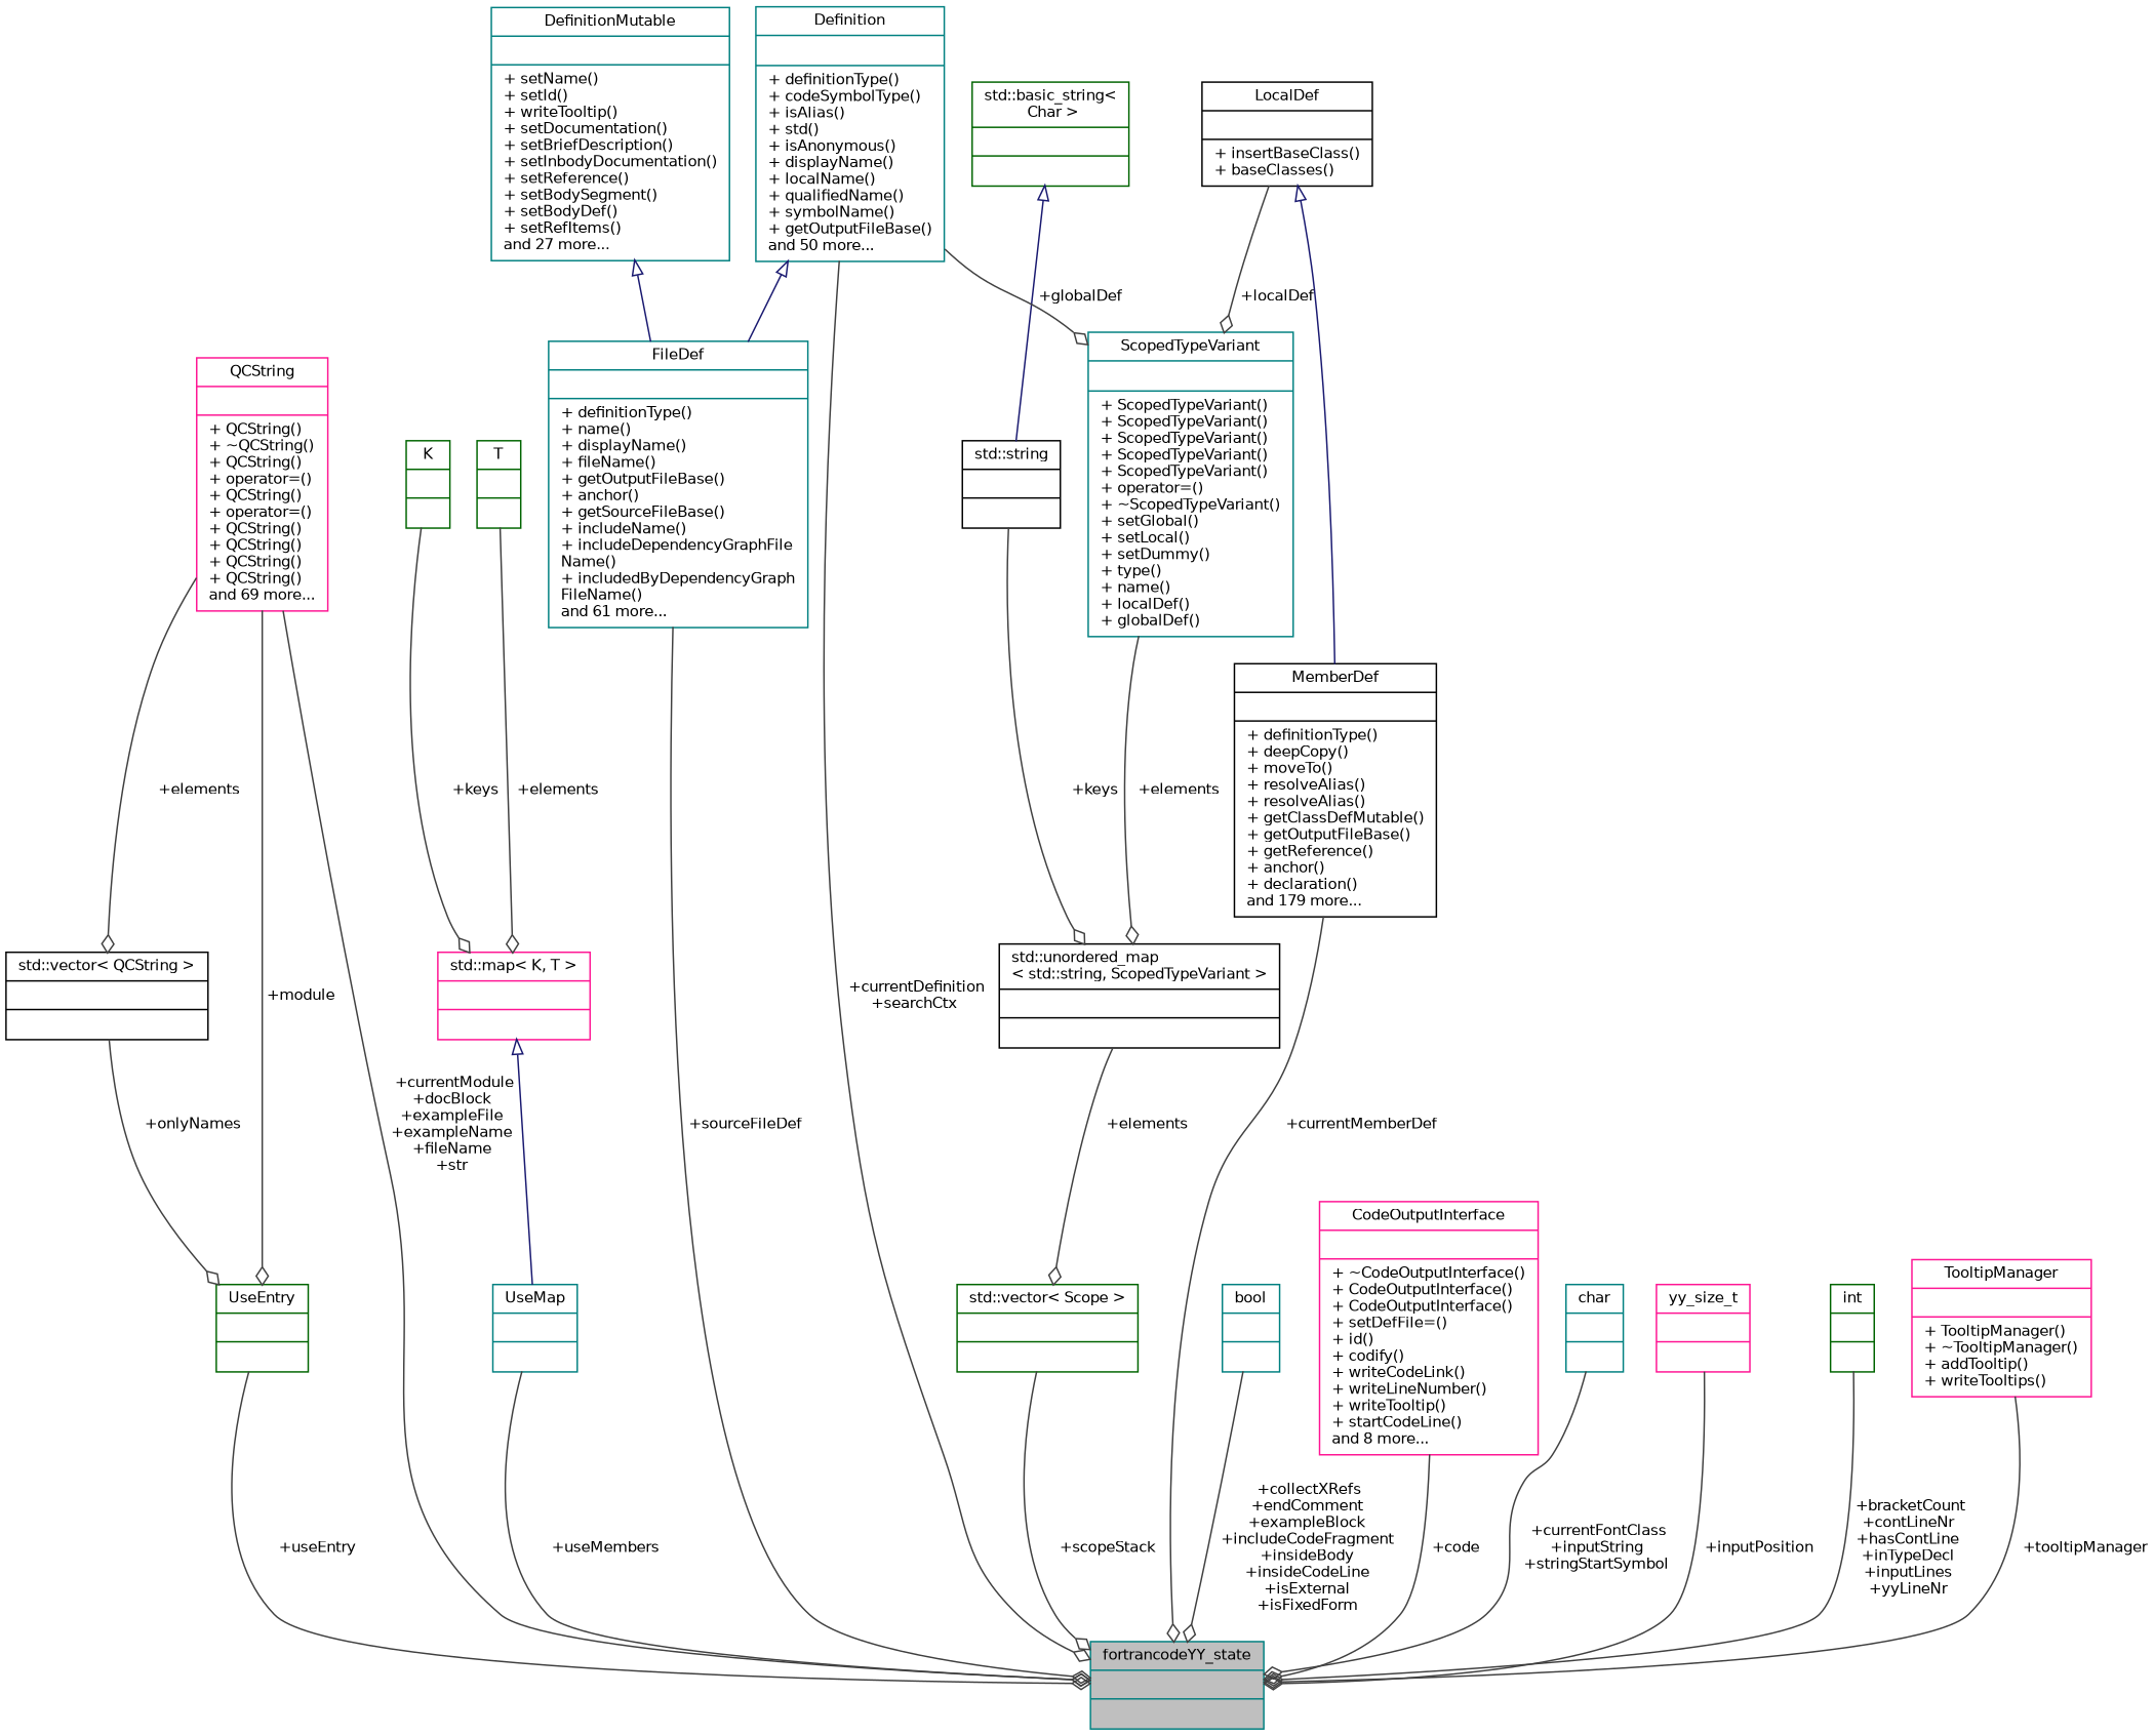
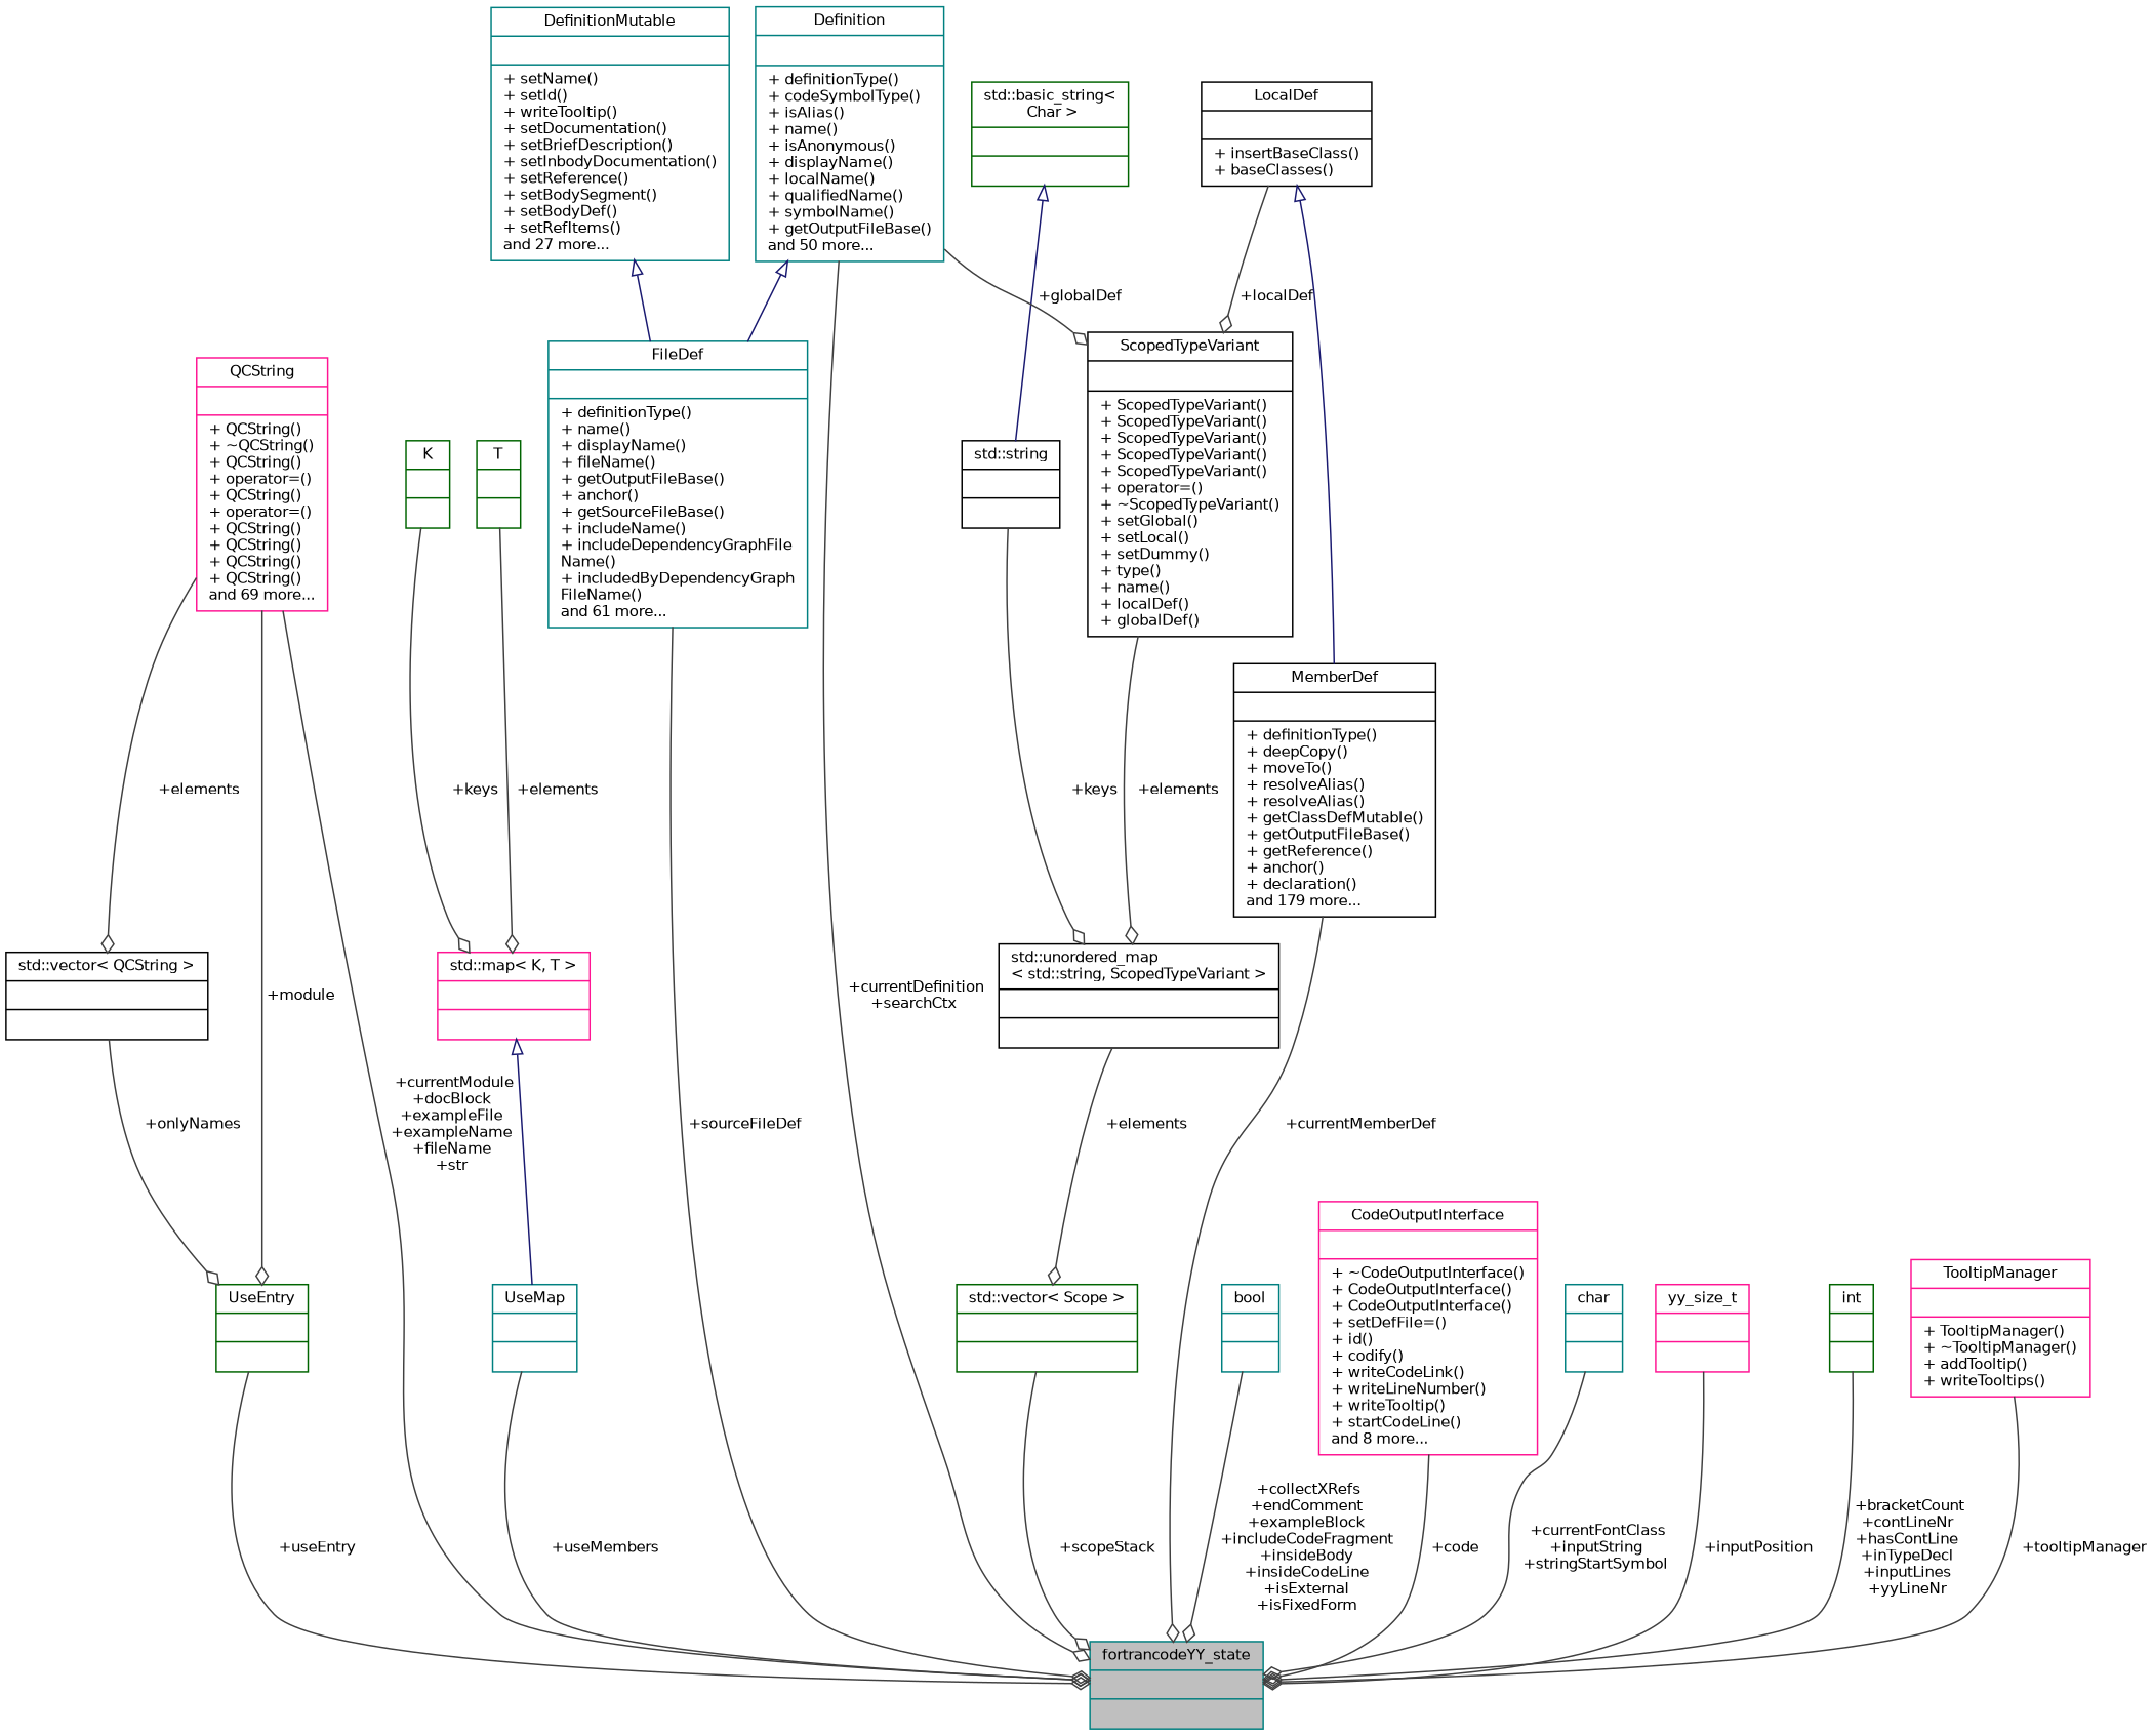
  digraph {
    node [color=teal fillcolor=white fontname=Helvetica fontsize=10 shape=record style=filled]
    edge [arrowhead=odiamond color=grey25 fontname=Helvetica fontsize=10 labelfontname=Helvetica labelfontsize=10 style=solid]
    n1 [fillcolor=grey75 fontcolor=black height=0.2 label="{fortrancodeYY_state\n||}" width=0.4]
    n2 [color=deeppink height=0.2 label="{QCString\n||+ QCString()\l+ ~QCString()\l+ QCString()\l+ operator=()\l+ QCString()\l+ operator=()\l+ QCString()\l+ QCString()\l+ QCString()\l+ QCString()\land 69 more...\l}" width=0.4]
    n3 [color=darkgreen height=0.2 label="{UseEntry\n||}" width=0.4]
    n4 [color=black height=0.2 label="{std::vector\< QCString \>\n||}" width=0.4]
    n5 [height=0.2 label="{UseMap\n||}" width=0.4]
    n6 [color=deeppink height=0.2 label="{std::map\< K, T \>\n||}" width=0.4]
    n7 [color=darkgreen height=0.2 label="{K\n||}" width=0.4]
    n8 [color=darkgreen height=0.2 label="{T\n||}" width=0.4]
    n9 [color=darkgreen height=0.2 label="{std::vector\< Scope \>\n||}" width=0.4]
    n10 [color=black height=0.2 label="{std::unordered_map\l\< std::string, ScopedTypeVariant \>\n||}" width=0.4]
    n11 [color=black height=0.2 label="{std::string\n||}" width=0.4]
    n12 [color=darkgreen height=0.2 label="{std::basic_string\<\l Char \>\n||}" width=0.4]
-   n13 [height=0.2 label="{ScopedTypeVariant\n||+ ScopedTypeVariant()\l+ ScopedTypeVariant()\l+ ScopedTypeVariant()\l+ ScopedTypeVariant()\l+ ScopedTypeVariant()\l+ operator=()\l+ ~ScopedTypeVariant()\l+ setGlobal()\l+ setLocal()\l+ setDummy()\l+ type()\l+ name()\l+ localDef()\l+ globalDef()\l}" width=0.4]
-   n14 [height=0.2 label="{Definition\n||+ definitionType()\l+ codeSymbolType()\l+ isAlias()\l+ std()\l+ isAnonymous()\l+ displayName()\l+ localName()\l+ qualifiedName()\l+ symbolName()\l+ getOutputFileBase()\land 50 more...\l}" width=0.4]
+   n13 [color=black height=0.2 label="{ScopedTypeVariant\n||+ ScopedTypeVariant()\l+ ScopedTypeVariant()\l+ ScopedTypeVariant()\l+ ScopedTypeVariant()\l+ ScopedTypeVariant()\l+ operator=()\l+ ~ScopedTypeVariant()\l+ setGlobal()\l+ setLocal()\l+ setDummy()\l+ type()\l+ name()\l+ localDef()\l+ globalDef()\l}" width=0.4]
+   n14 [height=0.2 label="{Definition\n||+ definitionType()\l+ codeSymbolType()\l+ isAlias()\l+ name()\l+ isAnonymous()\l+ displayName()\l+ localName()\l+ qualifiedName()\l+ symbolName()\l+ getOutputFileBase()\land 50 more...\l}" width=0.4]
    n15 [height=0.2 label="{FileDef\n||+ definitionType()\l+ name()\l+ displayName()\l+ fileName()\l+ getOutputFileBase()\l+ anchor()\l+ getSourceFileBase()\l+ includeName()\l+ includeDependencyGraphFile\lName()\l+ includedByDependencyGraph\lFileName()\land 61 more...\l}" width=0.4]
    n16 [color=black height=0.2 label="{MemberDef\n||+ definitionType()\l+ deepCopy()\l+ moveTo()\l+ resolveAlias()\l+ resolveAlias()\l+ getClassDefMutable()\l+ getOutputFileBase()\l+ getReference()\l+ anchor()\l+ declaration()\land 179 more...\l}" width=0.4]
    n17 [color=black height=0.2 label="{LocalDef\n||+ insertBaseClass()\l+ baseClasses()\l}" width=0.4]
    n18 [height=0.2 label="{bool\n||}" width=0.4]
    n19 [color=deeppink height=0.2 label="{CodeOutputInterface\n||+ ~CodeOutputInterface()\l+ CodeOutputInterface()\l+ CodeOutputInterface()\l+ setDefFile=()\l+ id()\l+ codify()\l+ writeCodeLink()\l+ writeLineNumber()\l+ writeTooltip()\l+ startCodeLine()\land 8 more...\l}" width=0.4]
    n20 [height=0.2 label="{char\n||}" width=0.4]
    n21 [color=deeppink height=0.2 label="{yy_size_t\n||}" width=0.4]
    n22 [color=darkgreen height=0.2 label="{int\n||}" width=0.4]
    n23 [height=0.2 label="{DefinitionMutable\n||+ setName()\l+ setId()\l+ writeTooltip()\l+ setDocumentation()\l+ setBriefDescription()\l+ setInbodyDocumentation()\l+ setReference()\l+ setBodySegment()\l+ setBodyDef()\l+ setRefItems()\land 27 more...\l}" width=0.4]
    n24 [color=deeppink height=0.2 label="{TooltipManager\n||+ TooltipManager()\l+ ~TooltipManager()\l+ addTooltip()\l+ writeTooltips()\l}" width=0.4]
    n2 -> n1 [label=" +currentModule\n+docBlock\n+exampleFile\n+exampleName\n+fileName\n+str"]
    n2 -> n3 [label=" +module"]
    n2 -> n4 [label=" +elements"]
    n3 -> n1 [label=" +useEntry"]
    n4 -> n3 [label=" +onlyNames"]
    n5 -> n1 [label=" +useMembers"]
    n6 -> n5 [arrowtail=onormal color=midnightblue dir=back arrowhead=""]
    n7 -> n6 [label=" +keys"]
    n8 -> n6 [label=" +elements"]
    n9 -> n1 [label=" +scopeStack"]
    n10 -> n9 [label=" +elements"]
    n11 -> n10 [label=" +keys"]
    n12 -> n11 [arrowtail=onormal color=midnightblue dir=back arrowhead=""]
    n13 -> n10 [label=" +elements"]
    n14 -> n1 [label=" +currentDefinition\n+searchCtx"]
    n14 -> n13 [label=" +globalDef"]
    n14 -> n15 [arrowtail=onormal color=midnightblue dir=back arrowhead=""]
    n15 -> n1 [label=" +sourceFileDef"]
    n16 -> n1 [label=" +currentMemberDef"]
    n17 -> n13 [label=" +localDef"]
    n17 -> n16 [arrowtail=onormal color=midnightblue dir=back arrowhead=""]
    n18 -> n1 [label=" +collectXRefs\n+endComment\n+exampleBlock\n+includeCodeFragment\n+insideBody\n+insideCodeLine\n+isExternal\n+isFixedForm"]
    n19 -> n1 [label=" +code"]
    n20 -> n1 [label=" +currentFontClass\n+inputString\n+stringStartSymbol"]
    n21 -> n1 [label=" +inputPosition"]
    n22 -> n1 [label=" +bracketCount\n+contLineNr\n+hasContLine\n+inTypeDecl\n+inputLines\n+yyLineNr"]
    n23 -> n15 [arrowtail=onormal color=midnightblue dir=back arrowhead=""]
    n24 -> n1 [label=" +tooltipManager"]
  }
